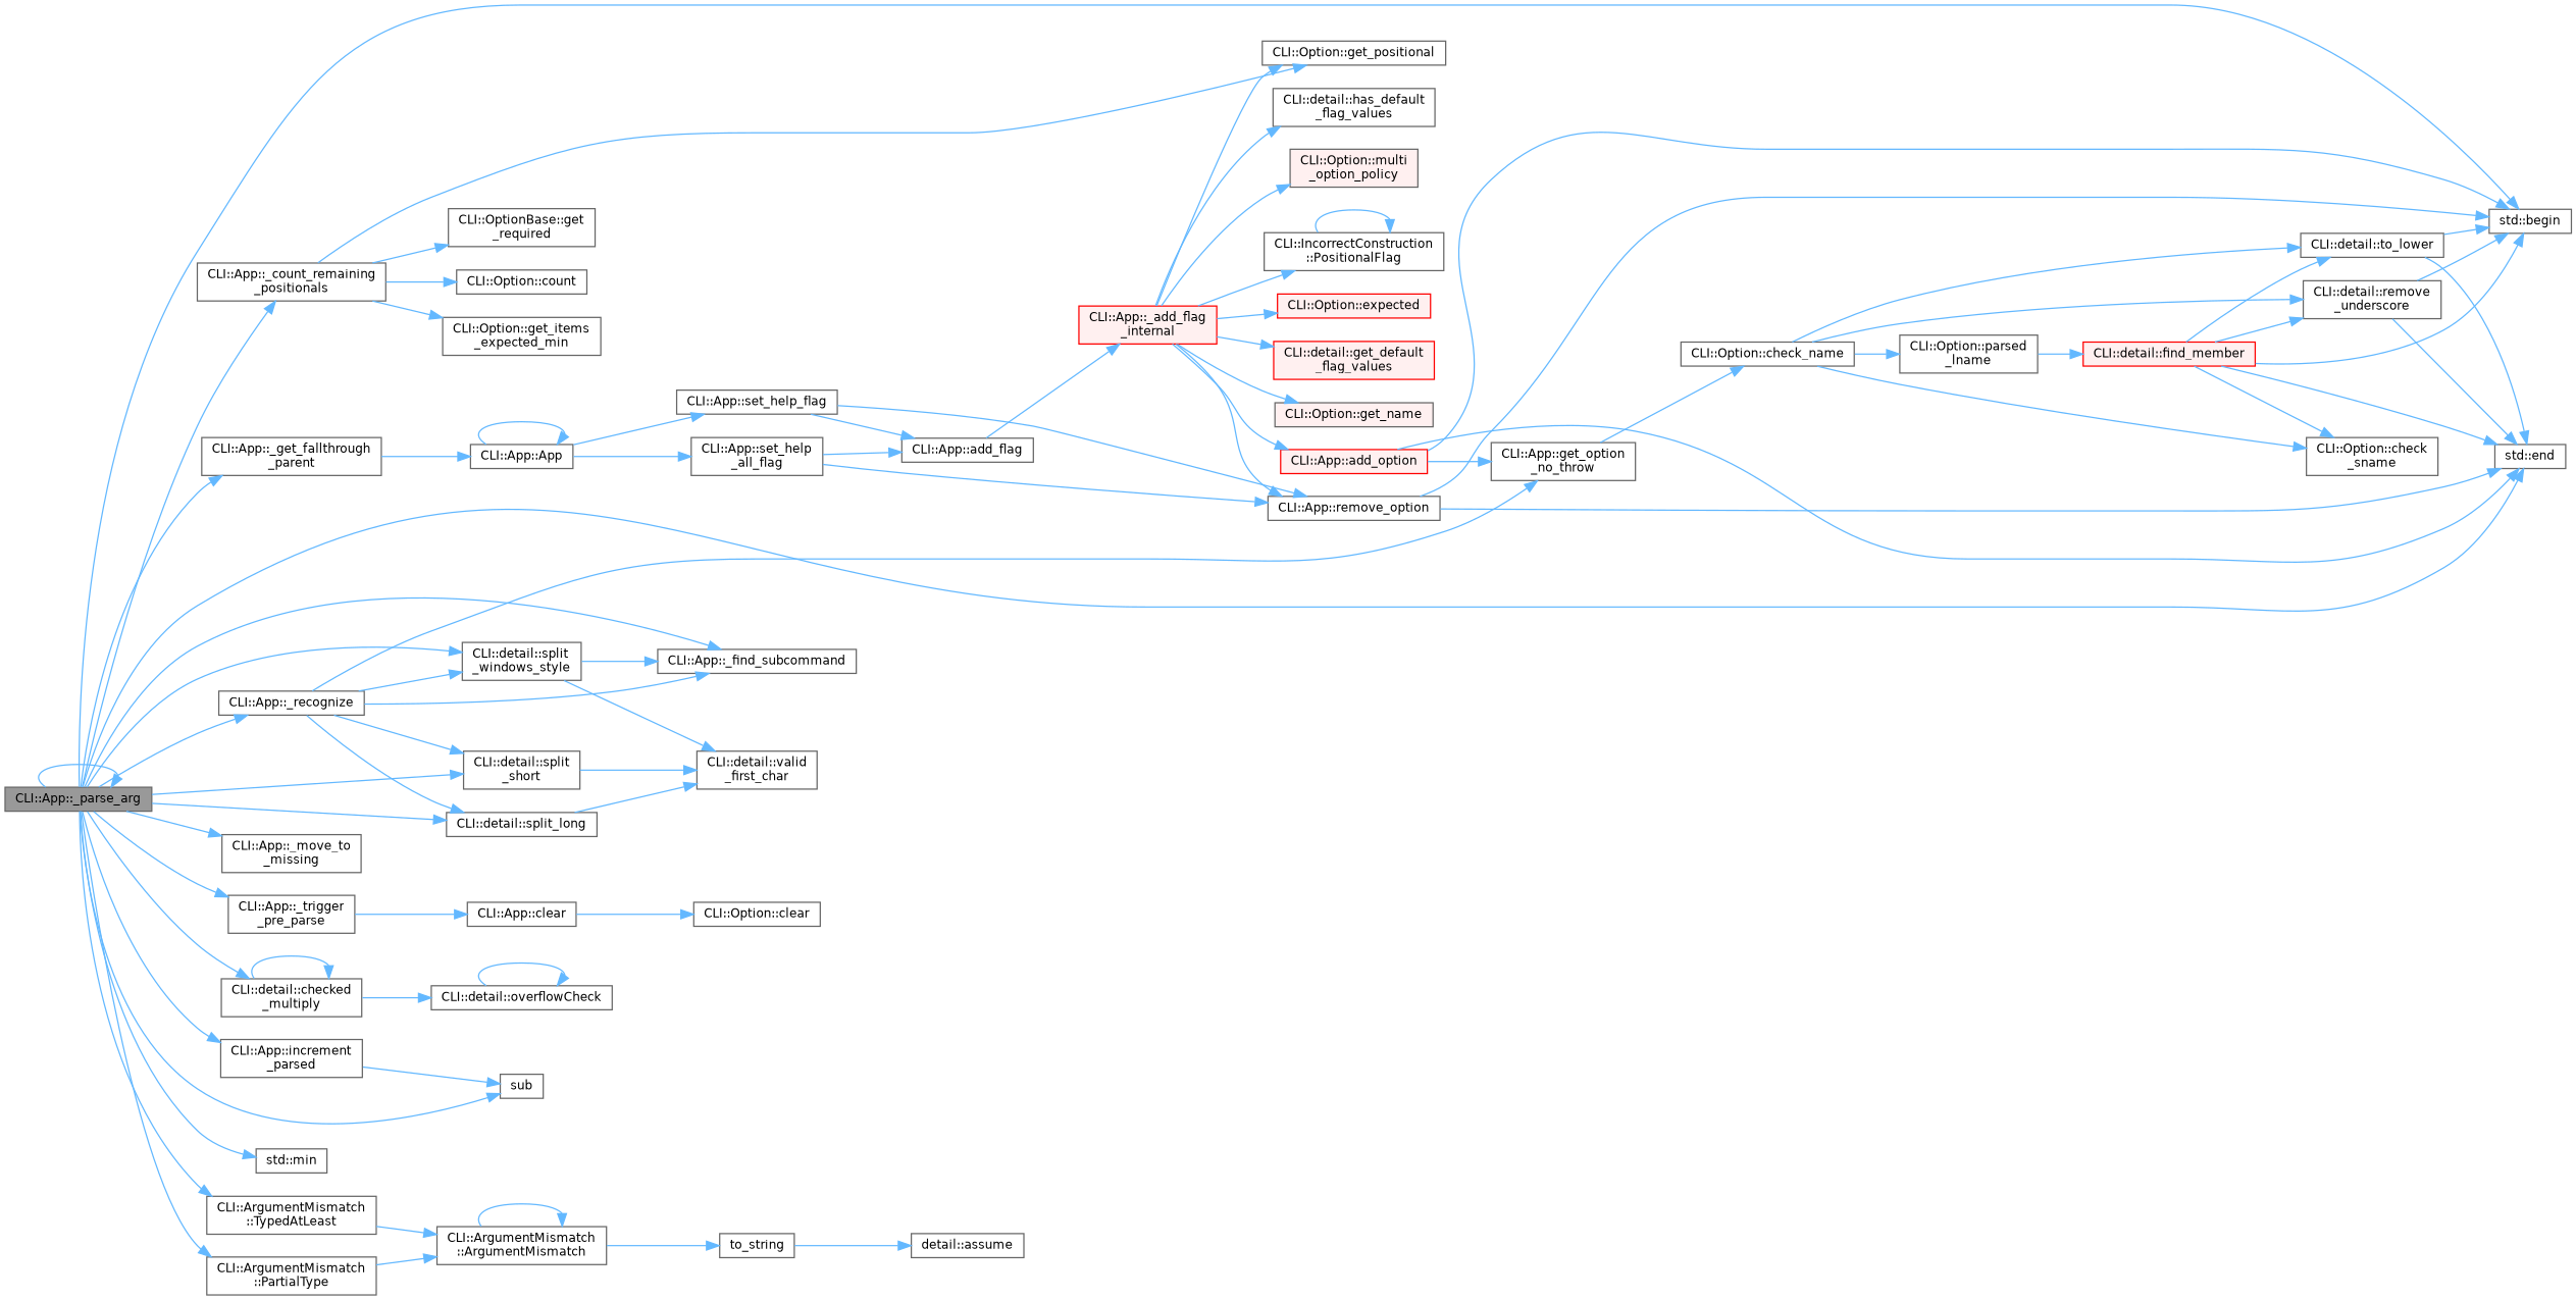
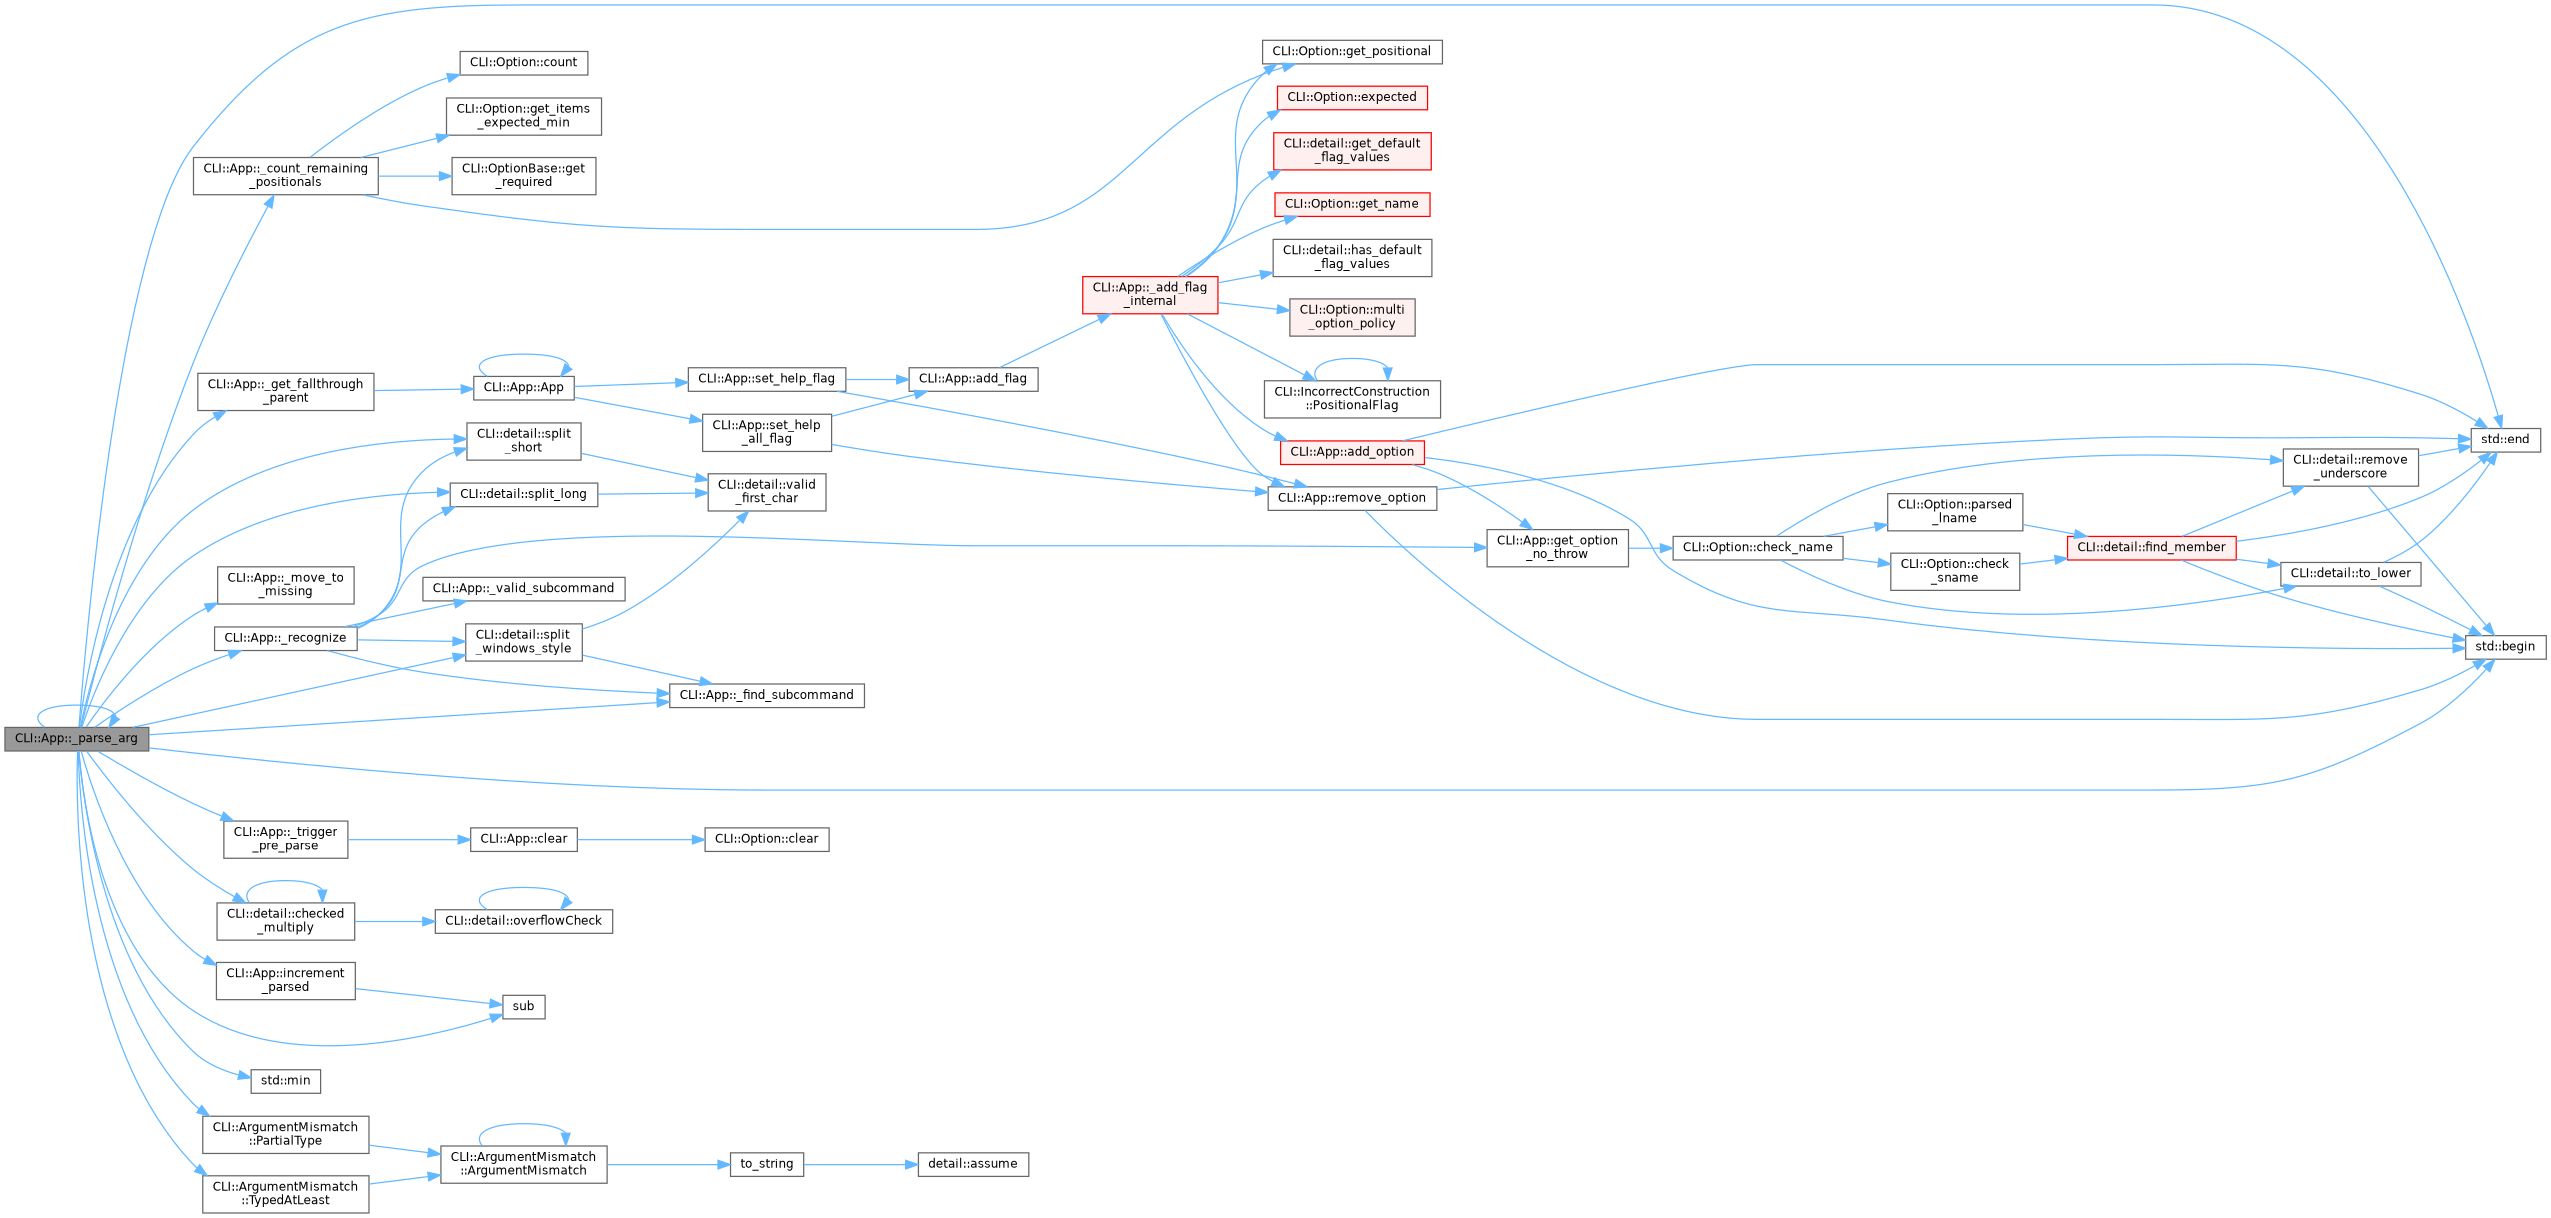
  digraph {
    rankdir=LR
    node [color=grey40 fillcolor=white fontname=Helvetica fontsize=10 shape=box style=filled]
    edge [color=steelblue1 fontname=Helvetica fontsize=10 labelfontname=Helvetica labelfontsize=10 style=solid]
    n1 [color=gray40 fillcolor=grey60 fontcolor=black height=0.2 label="CLI::App::_parse_arg" width=0.4]
    n2 [height=0.2 label="CLI::App::_count_remaining\l_positionals" width=0.4]
    n3 [height=0.2 label="CLI::App::_find_subcommand" width=0.4]
    n4 [height=0.2 label="CLI::App::_get_fallthrough\l_parent" width=0.4]
    n5 [height=0.2 label="std::begin" width=0.4]
    n6 [height=0.2 label="std::end" width=0.4]
    n7 [height=0.2 label="CLI::App::_move_to\l_missing" width=0.4]
    n8 [height=0.2 label="CLI::App::_recognize" width=0.4]
    n9 [height=0.2 label="CLI::detail::split_long" width=0.4]
    n10 [height=0.2 label="CLI::detail::split\l_short" width=0.4]
    n11 [height=0.2 label="CLI::detail::split\l_windows_style" width=0.4]
    n12 [height=0.2 label="CLI::App::_trigger\l_pre_parse" width=0.4]
    n13 [height=0.2 label="CLI::detail::checked\l_multiply" width=0.4]
    n14 [height=0.2 label="CLI::App::increment\l_parsed" width=0.4]
    n15 [height=0.2 label=sub width=0.4]
    n16 [height=0.2 label="std::min" width=0.4]
    n17 [height=0.2 label="CLI::ArgumentMismatch\l::PartialType" width=0.4]
    n18 [height=0.2 label="CLI::ArgumentMismatch\l::TypedAtLeast" width=0.4]
    n19 [height=0.2 label="CLI::Option::count" width=0.4]
    n20 [height=0.2 label="CLI::Option::get_items\l_expected_min" width=0.4]
    n21 [height=0.2 label="CLI::Option::get_positional" width=0.4]
    n22 [height=0.2 label="CLI::OptionBase::get\l_required" width=0.4]
    n23 [height=0.2 label="CLI::App::App" width=0.4]
    n24 [height=0.2 label="CLI::App::get_option\l_no_throw" width=0.4]
+   n25 [height=0.2 label="CLI::App::_valid_subcommand" width=0.4]
    n26 [height=0.2 label="CLI::detail::valid\l_first_char" width=0.4]
    n27 [height=0.2 label="CLI::App::clear" width=0.4]
    n28 [height=0.2 label="CLI::detail::overflowCheck" width=0.4]
    n29 [height=0.2 label="CLI::ArgumentMismatch\l::ArgumentMismatch" width=0.4]
    n30 [height=0.2 label="CLI::App::set_help\l_all_flag" width=0.4]
    n31 [height=0.2 label="CLI::App::set_help_flag" width=0.4]
    n32 [height=0.2 label="CLI::App::add_flag" width=0.4]
    n33 [height=0.2 label="CLI::App::remove_option" width=0.4]
    n34 [color=red fillcolor="#FFF0F0" height=0.2 label="CLI::App::_add_flag\l_internal" width=0.4]
    n35 [color=red fillcolor="#FFF0F0" height=0.2 label="CLI::App::add_option" width=0.4]
    n36 [color=red fillcolor="#FFF0F0" height=0.2 label="CLI::Option::expected" width=0.4]
    n37 [color=red fillcolor="#FFF0F0" height=0.2 label="CLI::detail::get_default\l_flag_values" width=0.4]
-   n38 [fillcolor="#FFF0F0" height=0.2 label="CLI::Option::get_name" width=0.4]
+   n38 [color=red fillcolor="#FFF0F0" height=0.2 label="CLI::Option::get_name" width=0.4]
    n39 [height=0.2 label="CLI::detail::has_default\l_flag_values" width=0.4]
    n40 [fillcolor="#FFF0F0" height=0.2 label="CLI::Option::multi\l_option_policy" width=0.4]
    n41 [height=0.2 label="CLI::IncorrectConstruction\l::PositionalFlag" width=0.4]
    n42 [height=0.2 label="CLI::Option::check_name" width=0.4]
    n43 [height=0.2 label="CLI::Option::parsed\l_lname" width=0.4]
    n44 [height=0.2 label="CLI::detail::remove\l_underscore" width=0.4]
    n45 [height=0.2 label="CLI::detail::to_lower" width=0.4]
    n46 [height=0.2 label="CLI::Option::check\l_sname" width=0.4]
    n47 [color=red fillcolor="#FFF0F0" height=0.2 label="CLI::detail::find_member" width=0.4]
    n48 [height=0.2 label="CLI::Option::clear" width=0.4]
    n49 [height=0.2 label=to_string width=0.4]
    n50 [height=0.2 label="detail::assume" width=0.4]
    n1 -> n1
    n1 -> n2
    n1 -> n3
    n1 -> n4
    n1 -> n5
    n1 -> n6
    n1 -> n7
    n1 -> n8
    n1 -> n9
    n1 -> n10
    n1 -> n11
    n1 -> n12
    n1 -> n13
    n1 -> n14
    n1 -> n15
    n1 -> n16
    n1 -> n17
    n1 -> n18
    n2 -> n19
    n2 -> n20
    n2 -> n21
    n2 -> n22
    n4 -> n23
    n8 -> n3
    n8 -> n9
    n8 -> n10
    n8 -> n11
    n8 -> n24
+   n8 -> n25
    n9 -> n26
    n10 -> n26
    n11 -> n3
    n11 -> n26
    n12 -> n27
    n13 -> n13
    n13 -> n28
    n14 -> n15
    n17 -> n29
    n18 -> n29
    n23 -> n23
    n23 -> n30
    n23 -> n31
    n24 -> n42
    n27 -> n48
    n28 -> n28
    n29 -> n29
    n29 -> n49
    n30 -> n32
    n30 -> n33
    n31 -> n32
    n31 -> n33
    n32 -> n34
    n33 -> n5
    n33 -> n6
    n34 -> n21
    n34 -> n33
    n34 -> n35
    n34 -> n36
    n34 -> n37
    n34 -> n38
    n34 -> n39
    n34 -> n40
    n34 -> n41
    n35 -> n5
    n35 -> n6
    n35 -> n24
    n41 -> n41
    n42 -> n43
    n42 -> n44
    n42 -> n45
    n42 -> n46
    n43 -> n47
    n44 -> n5
    n44 -> n6
    n45 -> n5
    n45 -> n6
-   n47 -> n46
+   n46 -> n47
    n47 -> n5
    n47 -> n6
    n47 -> n44
    n47 -> n45
    n49 -> n50
  }
